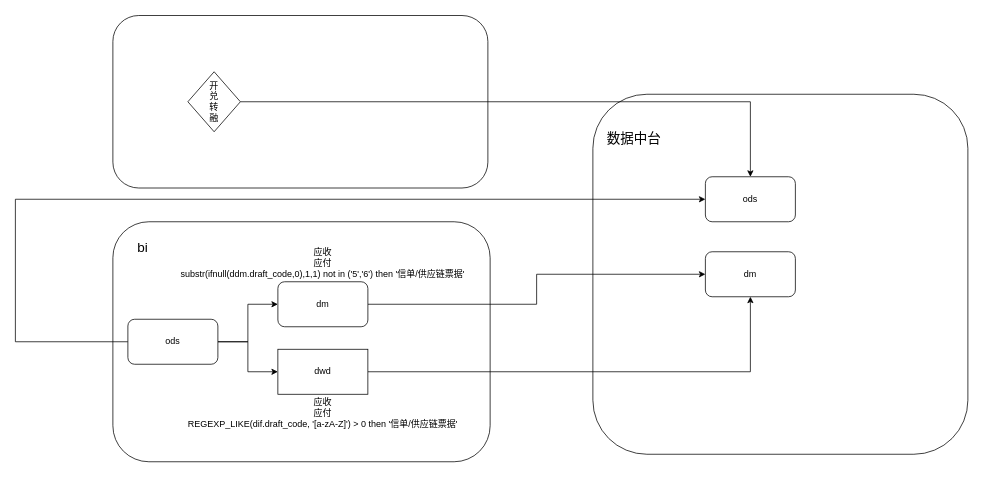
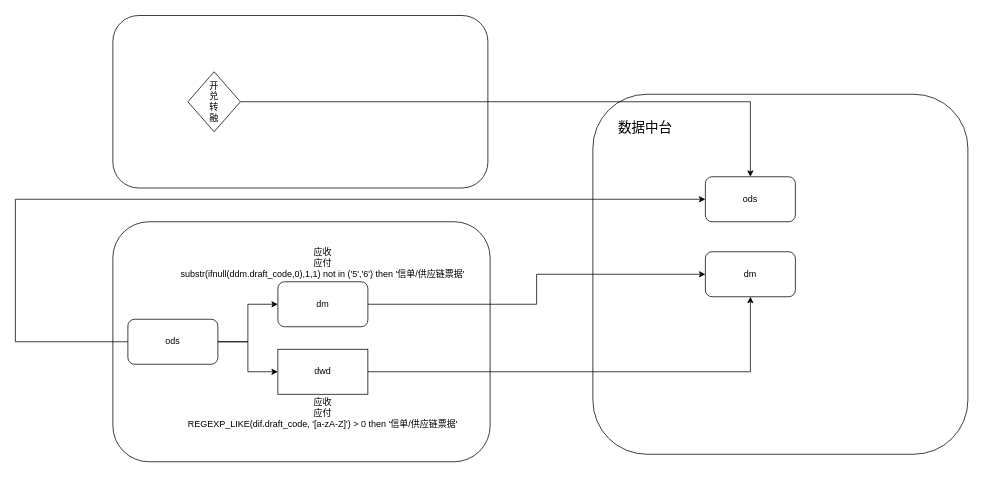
  <mxCell id="0" />
  <mxCell id="1" parent="0" />
  <mxCell id="2" value="" style="rounded=1;whiteSpace=wrap;html=1;" vertex="1" parent="1"><mxGeometry x="150" y="295" width="503" height="320" as="geometry" /></mxCell>
  <mxCell id="3" value="" style="rounded=1;whiteSpace=wrap;html=1;" vertex="1" parent="1"><mxGeometry x="150" y="20" width="500" height="230" as="geometry" /></mxCell>
  <mxCell id="4" value="" style="rounded=1;whiteSpace=wrap;html=1;" vertex="1" parent="1"><mxGeometry x="790" y="125" width="500" height="480" as="geometry" /></mxCell>
  <mxCell id="5" style="edgeStyle=orthogonalEdgeStyle;rounded=0;orthogonalLoop=1;jettySize=auto;html=1;exitX=1;exitY=0.5;exitDx=0;exitDy=0;entryX=0;entryY=0.5;entryDx=0;entryDy=0;" edge="1" parent="1" source="8" target="10"><mxGeometry relative="1" as="geometry" /></mxCell>
  <mxCell id="6" style="edgeStyle=orthogonalEdgeStyle;rounded=0;orthogonalLoop=1;jettySize=auto;html=1;exitX=1;exitY=0.5;exitDx=0;exitDy=0;entryX=0;entryY=0.5;entryDx=0;entryDy=0;" edge="1" parent="1" source="8" target="12"><mxGeometry relative="1" as="geometry" /></mxCell>
  <mxCell id="7" style="edgeStyle=orthogonalEdgeStyle;rounded=0;orthogonalLoop=1;jettySize=auto;html=1;exitX=0;exitY=0.5;exitDx=0;exitDy=0;entryX=0;entryY=0.5;entryDx=0;entryDy=0;" edge="1" parent="1" source="8" target="19"><mxGeometry relative="1" as="geometry"><Array as="points"><mxPoint x="20" y="455" /><mxPoint x="20" y="265" /></Array></mxGeometry></mxCell>
  <mxCell id="8" value="ods" style="rounded=1;whiteSpace=wrap;html=1;" vertex="1" parent="1"><mxGeometry x="170" y="425" width="120" height="60" as="geometry" /></mxCell>
  <mxCell id="9" style="edgeStyle=orthogonalEdgeStyle;rounded=0;orthogonalLoop=1;jettySize=auto;html=1;exitX=1;exitY=0.5;exitDx=0;exitDy=0;entryX=0;entryY=0.5;entryDx=0;entryDy=0;" edge="1" parent="1" source="10" target="20"><mxGeometry relative="1" as="geometry" /></mxCell>
  <mxCell id="10" value="dm" style="rounded=1;whiteSpace=wrap;html=1;" vertex="1" parent="1"><mxGeometry x="370" y="375" width="120" height="60" as="geometry" /></mxCell>
  <mxCell id="11" style="edgeStyle=orthogonalEdgeStyle;rounded=0;orthogonalLoop=1;jettySize=auto;html=1;exitX=1;exitY=0.5;exitDx=0;exitDy=0;entryX=0.5;entryY=1;entryDx=0;entryDy=0;" edge="1" parent="1" source="12" target="20"><mxGeometry relative="1" as="geometry" /></mxCell>
  <mxCell id="12" value="dwd" style="whiteSpace=wrap;html=1;rounded=0;" vertex="1" parent="1"><mxGeometry x="370" y="465" width="120" height="60" as="geometry" /></mxCell>
  <mxCell id="13" value="应收&lt;br&gt;应付&lt;br&gt;&lt;div&gt;substr(ifnull(ddm.draft_code,0),1,1) not in ('5','6') then '信单/供应链票据'&lt;/div&gt;" style="text;html=1;align=center;verticalAlign=middle;whiteSpace=wrap;rounded=0;" vertex="1" parent="1"><mxGeometry x="220" y="305" width="420" height="90" as="geometry" /></mxCell>
  <mxCell id="14" value="应收&lt;br&gt;应付&lt;div&gt;REGEXP_LIKE(dif.draft_code, '[a-zA-Z]') &amp;gt; 0 then '信单/供应链票据'&lt;/div&gt;" style="text;html=1;align=center;verticalAlign=middle;whiteSpace=wrap;rounded=0;" vertex="1" parent="1"><mxGeometry x="230" y="525" width="400" height="50" as="geometry" /></mxCell>
- <mxCell id="15" value="&lt;font style=&quot;font-size: 18px;&quot;&gt;bi&lt;/font&gt;" style="text;html=1;align=center;verticalAlign=middle;whiteSpace=wrap;rounded=0;" vertex="1" parent="1"><mxGeometry x="160" y="315" width="60" height="30" as="geometry" /></mxCell>
  <mxCell id="16" style="edgeStyle=orthogonalEdgeStyle;rounded=0;orthogonalLoop=1;jettySize=auto;html=1;exitX=1;exitY=0.5;exitDx=0;exitDy=0;" edge="1" parent="1" source="17" target="19"><mxGeometry relative="1" as="geometry" /></mxCell>
  <mxCell id="17" value="开&lt;br&gt;兑&lt;br&gt;转&lt;br&gt;融" style="rhombus;whiteSpace=wrap;html=1;" vertex="1" parent="1"><mxGeometry x="250" y="95" width="70" height="80" as="geometry" /></mxCell>
- <mxCell id="18" value="&lt;font style=&quot;font-size: 18px;&quot;&gt;数据中台&lt;/font&gt;" style="text;html=1;align=center;verticalAlign=middle;whiteSpace=wrap;rounded=0;" vertex="1" parent="1"><mxGeometry x="805" y="170" width="80" height="30" as="geometry" /></mxCell>
+ <mxCell id="18" value="&lt;font style=&quot;font-size: 18px;&quot;&gt;数据中台&lt;/font&gt;" style="text;html=1;align=center;verticalAlign=middle;whiteSpace=wrap;rounded=0;" vertex="1" parent="1"><mxGeometry x="820" y="155" width="80" height="30" as="geometry" /></mxCell>
  <mxCell id="19" value="ods" style="rounded=1;whiteSpace=wrap;html=1;" vertex="1" parent="1"><mxGeometry x="940" y="235" width="120" height="60" as="geometry" /></mxCell>
  <mxCell id="20" value="dm" style="rounded=1;whiteSpace=wrap;html=1;" vertex="1" parent="1"><mxGeometry x="940" y="335" width="120" height="60" as="geometry" /></mxCell>
